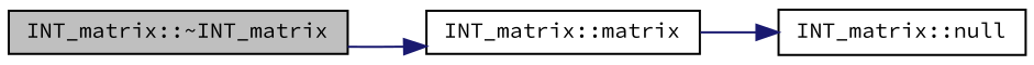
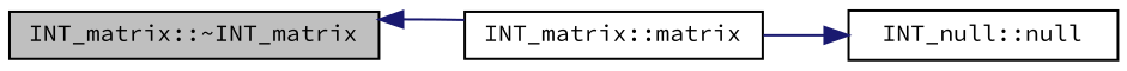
  digraph {
    fontname="Source Code Pro"
    rankdir=LR
    node [color=black fillcolor=white fontname="Source Code Pro" fontsize=10 shape=record style=filled]
    edge [color=midnightblue fontname="Source Code Pro" fontsize=10 labelfontname=Helvetica labelfontsize=10 style=solid]
    n1 [fillcolor=grey75 fontcolor=black height=0.2 label="INT_matrix::~INT_matrix" width=0.4]
    n2 [height=0.2 label="INT_matrix::matrix" width=0.4]
-   n3 [height=0.2 label="INT_matrix::null" width=0.4]
-   n1 -> n2
+   n3 [height=0.2 label="INT_null::null" width=0.4]
+   n2 -> n1
    n2 -> n3
  }
